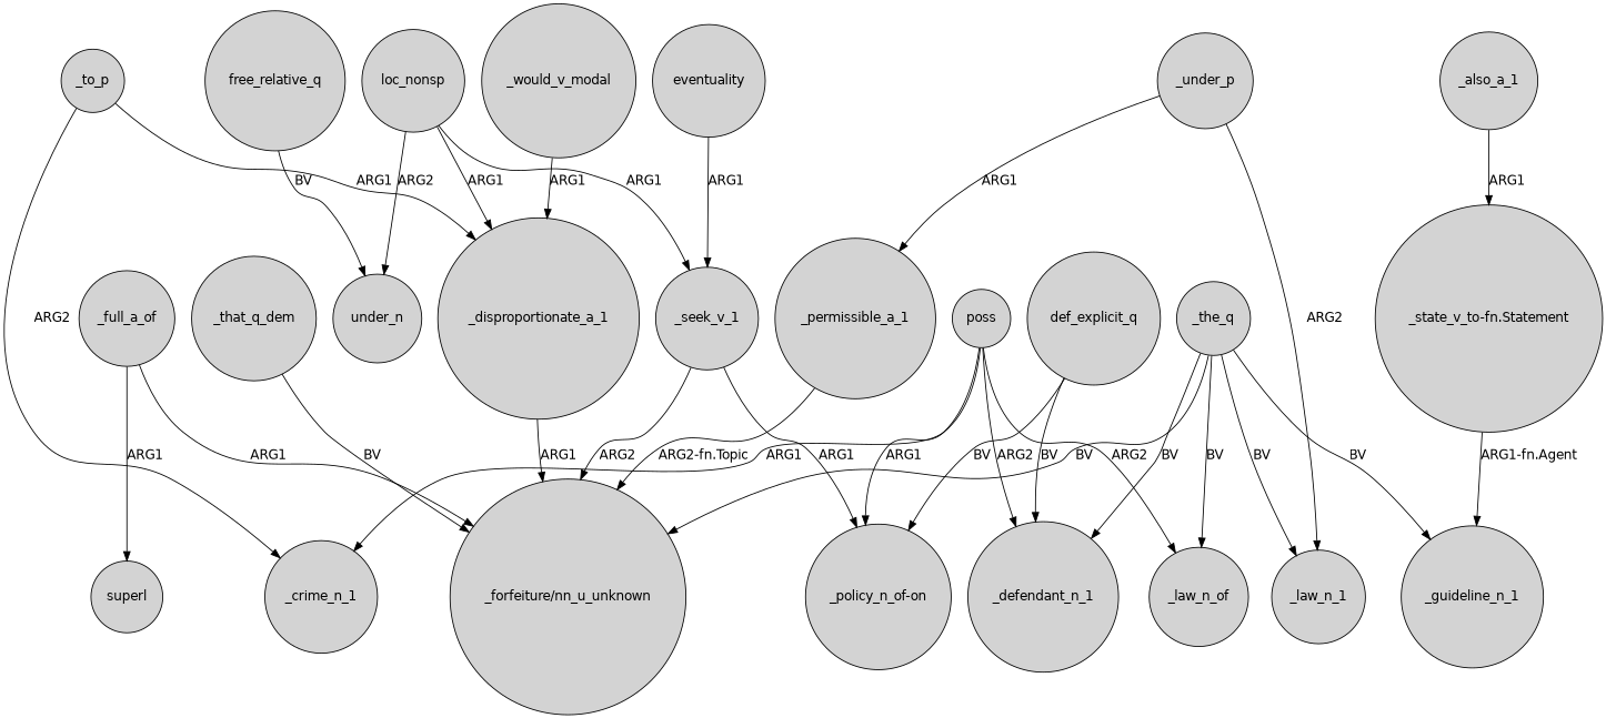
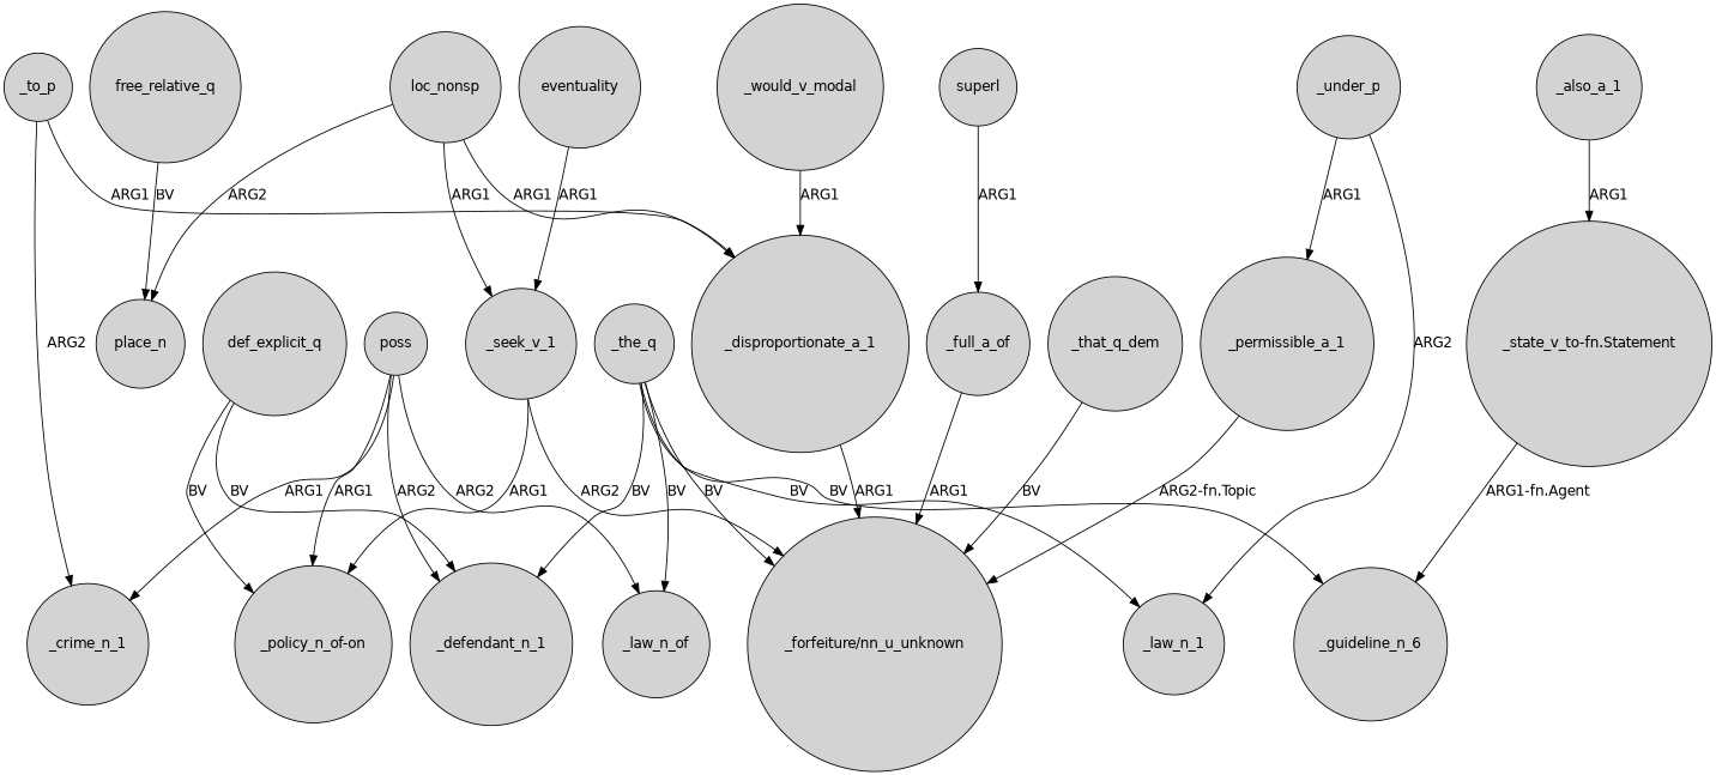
  digraph {
    fontname="DejaVu Sans"
    node [fontname="DejaVu Sans" shape=circle style=filled]
    edge [fontname="DejaVu Sans"]
    loc_nonsp
    _disproportionate_a_1
    _seek_v_1
-   place_n [label=under_n]
+   place_n
    "_forfeiture/nn_u_unknown"
    "_policy_n_of-on"
    _under_p
    _permissible_a_1
    _law_n_1
    eventuality
    _the_q
    _defendant_n_1
-   _guideline_n_1
+   _guideline_n_1 [label=_guideline_n_6]
    n14 [label=_law_n_of]
    superl
    _full_a_of
    poss
    _crime_n_1
    def_explicit_q
    _would_v_modal
    "_state_v_to-fn.Statement"
    _that_q_dem
    _also_a_1
    free_relative_q
    _to_p
    loc_nonsp -> _disproportionate_a_1 [label=ARG1]
    loc_nonsp -> _seek_v_1 [label=ARG1]
    loc_nonsp -> place_n [label=ARG2]
    _disproportionate_a_1 -> "_forfeiture/nn_u_unknown" [label=ARG1]
    _seek_v_1 -> "_forfeiture/nn_u_unknown" [label=ARG2]
    _seek_v_1 -> "_policy_n_of-on" [label=ARG1]
    _under_p -> _permissible_a_1 [label=ARG1]
    _under_p -> _law_n_1 [label=ARG2]
    _permissible_a_1 -> "_forfeiture/nn_u_unknown" [label="ARG2-fn.Topic"]
    eventuality -> _seek_v_1 [label=ARG1]
    _the_q -> "_forfeiture/nn_u_unknown" [label=BV]
    _the_q -> _law_n_1 [label=BV]
    _the_q -> _defendant_n_1 [label=BV]
    _the_q -> _guideline_n_1 [label=BV]
    _the_q -> n14 [label=BV]
-   _full_a_of -> superl [label=ARG1]
+   superl -> _full_a_of [label=ARG1]
    _full_a_of -> "_forfeiture/nn_u_unknown" [label=ARG1]
    poss -> "_policy_n_of-on" [label=ARG1]
    poss -> _defendant_n_1 [label=ARG2]
    poss -> n14 [label=ARG2]
    poss -> _crime_n_1 [label=ARG1]
    def_explicit_q -> "_policy_n_of-on" [label=BV]
    def_explicit_q -> _defendant_n_1 [label=BV]
    _would_v_modal -> _disproportionate_a_1 [label=ARG1]
    "_state_v_to-fn.Statement" -> _guideline_n_1 [label="ARG1-fn.Agent"]
    _that_q_dem -> "_forfeiture/nn_u_unknown" [label=BV]
    _also_a_1 -> "_state_v_to-fn.Statement" [label=ARG1]
    free_relative_q -> place_n [label=BV]
    _to_p -> _disproportionate_a_1 [label=ARG1]
    _to_p -> _crime_n_1 [label=ARG2]
  }
